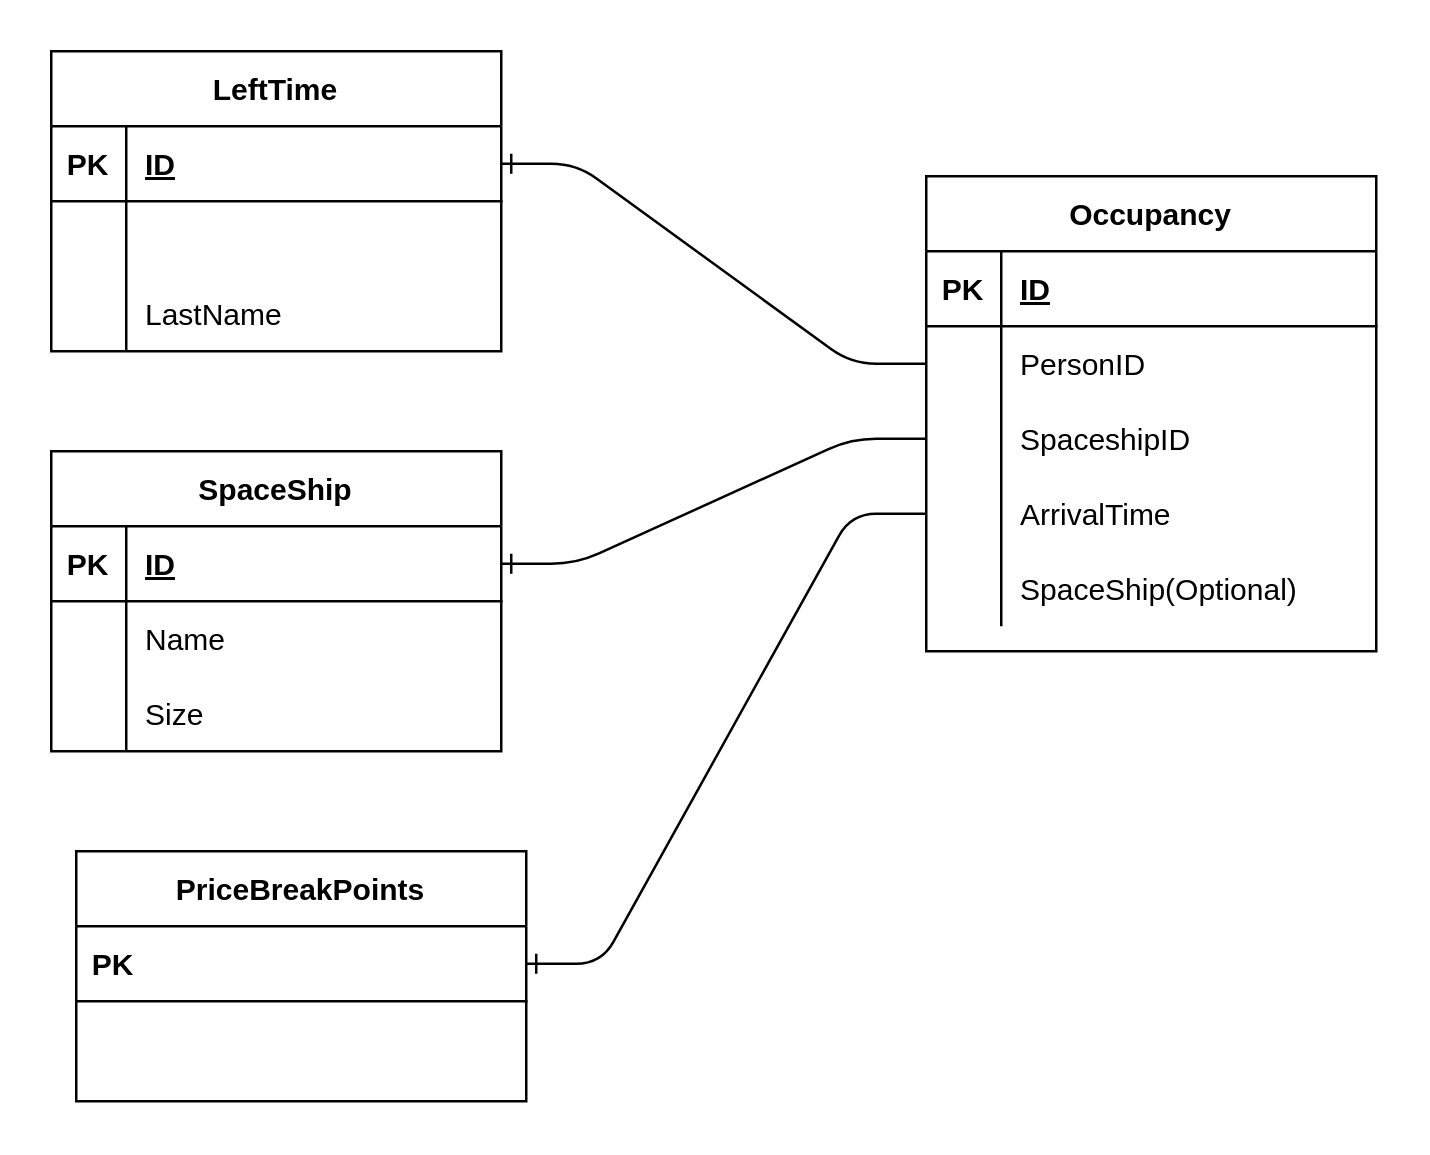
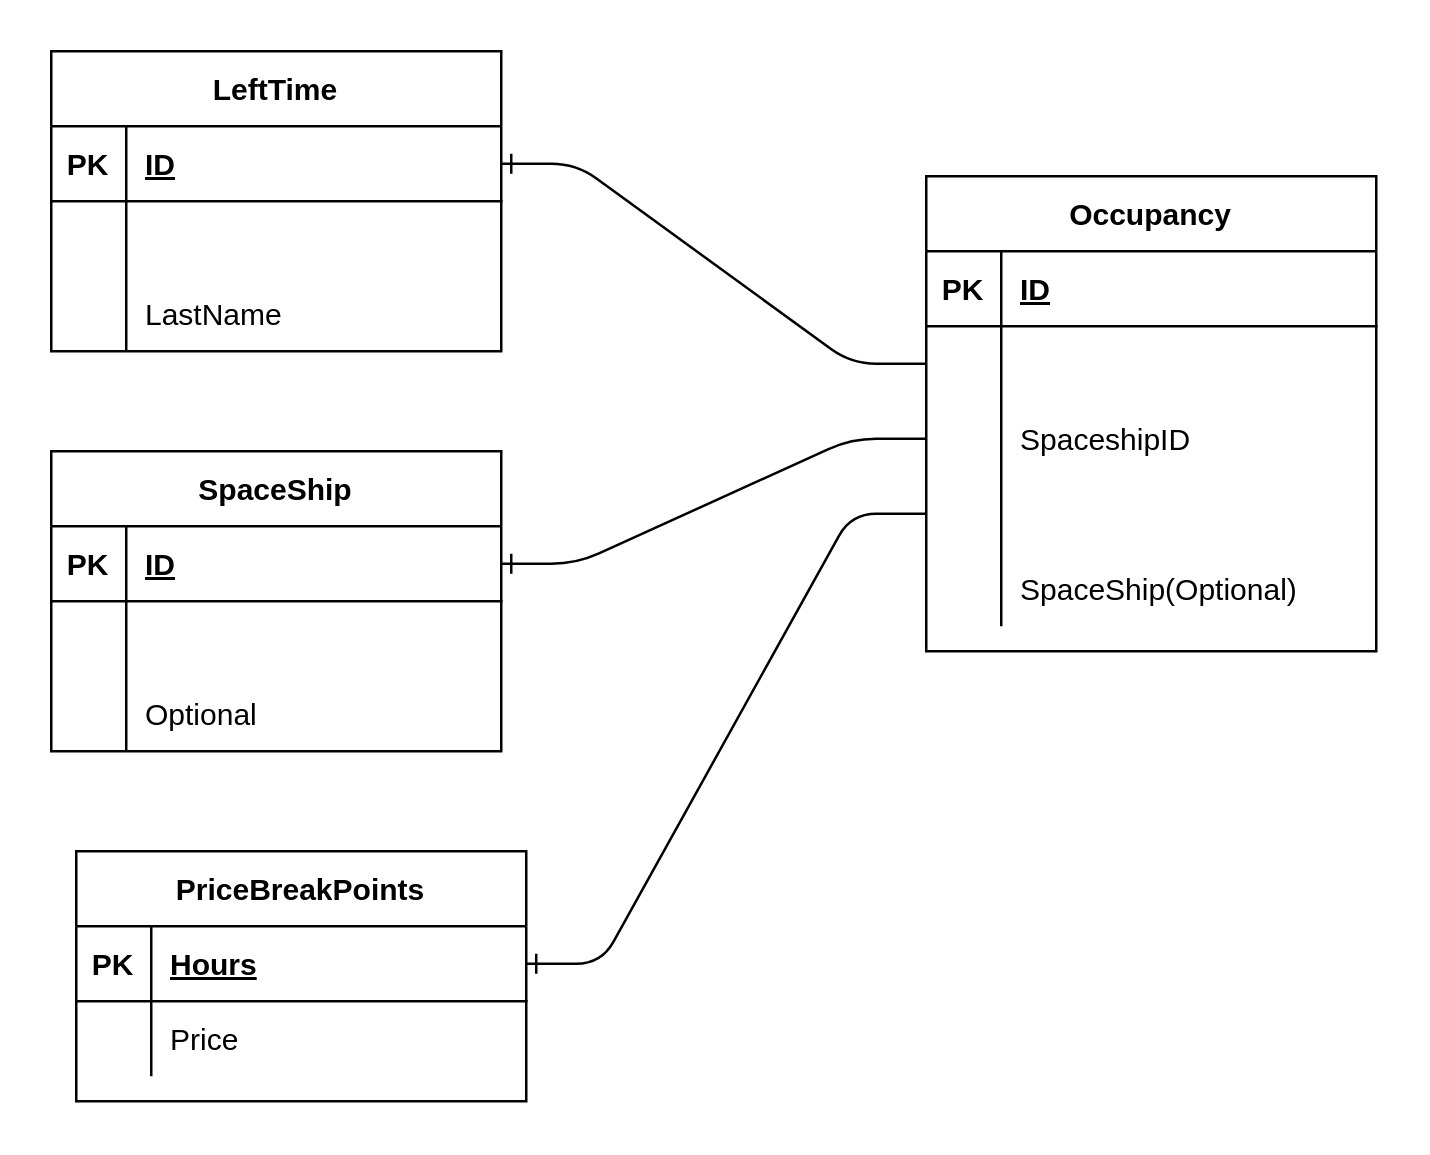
  <mxCell id="0" />
  <mxCell id="1" parent="0" />
  <mxCell id="2" value="SpaceShip" style="shape=table;startSize=30;container=1;collapsible=1;childLayout=tableLayout;fixedRows=1;rowLines=0;fontStyle=1;align=center;resizeLast=1;" vertex="1" parent="1"><mxGeometry x="20" y="180" width="180" height="120" as="geometry" /></mxCell>
  <mxCell id="3" value="" style="shape=partialRectangle;collapsible=0;dropTarget=0;pointerEvents=0;fillColor=none;top=0;left=0;bottom=1;right=0;points=[[0,0.5],[1,0.5]];portConstraint=eastwest;" vertex="1" parent="2"><mxGeometry y="30" width="180" height="30" as="geometry" /></mxCell>
  <mxCell id="4" value="PK" style="shape=partialRectangle;connectable=0;fillColor=none;top=0;left=0;bottom=0;right=0;fontStyle=1;overflow=hidden;" vertex="1" parent="3"><mxGeometry width="30" height="30" as="geometry" /></mxCell>
  <mxCell id="5" value="ID" style="shape=partialRectangle;connectable=0;fillColor=none;top=0;left=0;bottom=0;right=0;align=left;spacingLeft=6;fontStyle=5;overflow=hidden;" vertex="1" parent="3"><mxGeometry x="30" width="150" height="30" as="geometry" /></mxCell>
  <mxCell id="6" value="" style="shape=partialRectangle;collapsible=0;dropTarget=0;pointerEvents=0;fillColor=none;top=0;left=0;bottom=0;right=0;points=[[0,0.5],[1,0.5]];portConstraint=eastwest;" vertex="1" parent="2"><mxGeometry y="60" width="180" height="30" as="geometry" /></mxCell>
  <mxCell id="7" value="" style="shape=partialRectangle;connectable=0;fillColor=none;top=0;left=0;bottom=0;right=0;editable=1;overflow=hidden;" vertex="1" parent="6"><mxGeometry width="30" height="30" as="geometry" /></mxCell>
- <mxCell id="8" value="Name" style="shape=partialRectangle;connectable=0;fillColor=none;top=0;left=0;bottom=0;right=0;align=left;spacingLeft=6;overflow=hidden;" vertex="1" parent="6"><mxGeometry x="30" width="150" height="30" as="geometry" /></mxCell>
  <mxCell id="9" value="" style="shape=partialRectangle;collapsible=0;dropTarget=0;pointerEvents=0;fillColor=none;top=0;left=0;bottom=0;right=0;points=[[0,0.5],[1,0.5]];portConstraint=eastwest;" vertex="1" parent="2"><mxGeometry y="90" width="180" height="30" as="geometry" /></mxCell>
  <mxCell id="10" value="" style="shape=partialRectangle;connectable=0;fillColor=none;top=0;left=0;bottom=0;right=0;editable=1;overflow=hidden;" vertex="1" parent="9"><mxGeometry width="30" height="30" as="geometry" /></mxCell>
- <mxCell id="11" value="Size" style="shape=partialRectangle;connectable=0;fillColor=none;top=0;left=0;bottom=0;right=0;align=left;spacingLeft=6;overflow=hidden;" vertex="1" parent="9"><mxGeometry x="30" width="150" height="30" as="geometry" /></mxCell>
+ <mxCell id="11" value="Optional" style="shape=partialRectangle;connectable=0;fillColor=none;top=0;left=0;bottom=0;right=0;align=left;spacingLeft=6;overflow=hidden;" vertex="1" parent="9"><mxGeometry x="30" width="150" height="30" as="geometry" /></mxCell>
  <mxCell id="12" value="LeftTime" style="shape=table;startSize=30;container=1;collapsible=1;childLayout=tableLayout;fixedRows=1;rowLines=0;fontStyle=1;align=center;resizeLast=1;fillColor=none;" vertex="1" parent="1"><mxGeometry x="20" y="20" width="180" height="120" as="geometry" /></mxCell>
  <mxCell id="13" value="" style="shape=partialRectangle;collapsible=0;dropTarget=0;pointerEvents=0;fillColor=none;top=0;left=0;bottom=1;right=0;points=[[0,0.5],[1,0.5]];portConstraint=eastwest;" vertex="1" parent="12"><mxGeometry y="30" width="180" height="30" as="geometry" /></mxCell>
  <mxCell id="14" value="PK" style="shape=partialRectangle;connectable=0;fillColor=none;top=0;left=0;bottom=0;right=0;fontStyle=1;overflow=hidden;" vertex="1" parent="13"><mxGeometry width="30" height="30" as="geometry" /></mxCell>
  <mxCell id="15" value="ID" style="shape=partialRectangle;connectable=0;fillColor=none;top=0;left=0;bottom=0;right=0;align=left;spacingLeft=6;fontStyle=5;overflow=hidden;" vertex="1" parent="13"><mxGeometry x="30" width="150" height="30" as="geometry" /></mxCell>
  <mxCell id="16" value="" style="shape=partialRectangle;collapsible=0;dropTarget=0;pointerEvents=0;fillColor=none;top=0;left=0;bottom=0;right=0;points=[[0,0.5],[1,0.5]];portConstraint=eastwest;" vertex="1" parent="12"><mxGeometry y="60" width="180" height="30" as="geometry" /></mxCell>
  <mxCell id="17" value="" style="shape=partialRectangle;connectable=0;fillColor=none;top=0;left=0;bottom=0;right=0;editable=1;overflow=hidden;" vertex="1" parent="16"><mxGeometry width="30" height="30" as="geometry" /></mxCell>
  <mxCell id="18" value="" style="shape=partialRectangle;collapsible=0;dropTarget=0;pointerEvents=0;fillColor=none;top=0;left=0;bottom=0;right=0;points=[[0,0.5],[1,0.5]];portConstraint=eastwest;" vertex="1" parent="12"><mxGeometry y="90" width="180" height="30" as="geometry" /></mxCell>
  <mxCell id="19" value="" style="shape=partialRectangle;connectable=0;fillColor=none;top=0;left=0;bottom=0;right=0;editable=1;overflow=hidden;" vertex="1" parent="18"><mxGeometry width="30" height="30" as="geometry" /></mxCell>
  <mxCell id="20" value="LastName" style="shape=partialRectangle;connectable=0;fillColor=none;top=0;left=0;bottom=0;right=0;align=left;spacingLeft=6;overflow=hidden;" vertex="1" parent="18"><mxGeometry x="30" width="150" height="30" as="geometry" /></mxCell>
  <mxCell id="21" value="PriceBreakPoints" style="shape=table;startSize=30;container=1;collapsible=1;childLayout=tableLayout;fixedRows=1;rowLines=0;fontStyle=1;align=center;resizeLast=1;fillColor=none;" vertex="1" parent="1"><mxGeometry x="30" y="340" width="180" height="100" as="geometry" /></mxCell>
  <mxCell id="22" value="" style="shape=partialRectangle;collapsible=0;dropTarget=0;pointerEvents=0;fillColor=none;top=0;left=0;bottom=1;right=0;points=[[0,0.5],[1,0.5]];portConstraint=eastwest;" vertex="1" parent="21"><mxGeometry y="30" width="180" height="30" as="geometry" /></mxCell>
  <mxCell id="23" value="PK" style="shape=partialRectangle;connectable=0;fillColor=none;top=0;left=0;bottom=0;right=0;fontStyle=1;overflow=hidden;" vertex="1" parent="22"><mxGeometry width="30" height="30" as="geometry" /></mxCell>
+ <mxCell id="24" value="Hours" style="shape=partialRectangle;connectable=0;fillColor=none;top=0;left=0;bottom=0;right=0;align=left;spacingLeft=6;fontStyle=5;overflow=hidden;" vertex="1" parent="22"><mxGeometry x="30" width="150" height="30" as="geometry" /></mxCell>
  <mxCell id="25" value="" style="shape=partialRectangle;collapsible=0;dropTarget=0;pointerEvents=0;fillColor=none;top=0;left=0;bottom=0;right=0;points=[[0,0.5],[1,0.5]];portConstraint=eastwest;" vertex="1" parent="21"><mxGeometry y="60" width="180" height="30" as="geometry" /></mxCell>
  <mxCell id="26" value="" style="shape=partialRectangle;connectable=0;fillColor=none;top=0;left=0;bottom=0;right=0;editable=1;overflow=hidden;" vertex="1" parent="25"><mxGeometry width="30" height="30" as="geometry" /></mxCell>
+ <mxCell id="27" value="Price" style="shape=partialRectangle;connectable=0;fillColor=none;top=0;left=0;bottom=0;right=0;align=left;spacingLeft=6;overflow=hidden;" vertex="1" parent="25"><mxGeometry x="30" width="150" height="30" as="geometry" /></mxCell>
  <mxCell id="28" value="Occupancy" style="shape=table;startSize=30;container=1;collapsible=1;childLayout=tableLayout;fixedRows=1;rowLines=0;fontStyle=1;align=center;resizeLast=1;fillColor=none;" vertex="1" parent="1"><mxGeometry x="370" y="70" width="180" height="190" as="geometry" /></mxCell>
  <mxCell id="29" value="" style="shape=partialRectangle;collapsible=0;dropTarget=0;pointerEvents=0;fillColor=none;top=0;left=0;bottom=1;right=0;points=[[0,0.5],[1,0.5]];portConstraint=eastwest;" vertex="1" parent="28"><mxGeometry y="30" width="180" height="30" as="geometry" /></mxCell>
  <mxCell id="30" value="PK" style="shape=partialRectangle;connectable=0;fillColor=none;top=0;left=0;bottom=0;right=0;fontStyle=1;overflow=hidden;" vertex="1" parent="29"><mxGeometry width="30" height="30" as="geometry" /></mxCell>
  <mxCell id="31" value="ID" style="shape=partialRectangle;connectable=0;fillColor=none;top=0;left=0;bottom=0;right=0;align=left;spacingLeft=6;fontStyle=5;overflow=hidden;" vertex="1" parent="29"><mxGeometry x="30" width="150" height="30" as="geometry" /></mxCell>
  <mxCell id="32" value="" style="shape=partialRectangle;collapsible=0;dropTarget=0;pointerEvents=0;fillColor=none;top=0;left=0;bottom=0;right=0;points=[[0,0.5],[1,0.5]];portConstraint=eastwest;" vertex="1" parent="28"><mxGeometry y="60" width="180" height="30" as="geometry" /></mxCell>
  <mxCell id="33" value="" style="shape=partialRectangle;connectable=0;fillColor=none;top=0;left=0;bottom=0;right=0;editable=1;overflow=hidden;" vertex="1" parent="32"><mxGeometry width="30" height="30" as="geometry" /></mxCell>
- <mxCell id="34" value="PersonID" style="shape=partialRectangle;connectable=0;fillColor=none;top=0;left=0;bottom=0;right=0;align=left;spacingLeft=6;overflow=hidden;" vertex="1" parent="32"><mxGeometry x="30" width="150" height="30" as="geometry" /></mxCell>
  <mxCell id="35" value="" style="shape=partialRectangle;collapsible=0;dropTarget=0;pointerEvents=0;fillColor=none;top=0;left=0;bottom=0;right=0;points=[[0,0.5],[1,0.5]];portConstraint=eastwest;" vertex="1" parent="28"><mxGeometry y="90" width="180" height="30" as="geometry" /></mxCell>
  <mxCell id="36" value="" style="shape=partialRectangle;connectable=0;fillColor=none;top=0;left=0;bottom=0;right=0;editable=1;overflow=hidden;" vertex="1" parent="35"><mxGeometry width="30" height="30" as="geometry" /></mxCell>
  <mxCell id="37" value="SpaceshipID" style="shape=partialRectangle;connectable=0;fillColor=none;top=0;left=0;bottom=0;right=0;align=left;spacingLeft=6;overflow=hidden;" vertex="1" parent="35"><mxGeometry x="30" width="150" height="30" as="geometry" /></mxCell>
  <mxCell id="38" value="" style="shape=partialRectangle;collapsible=0;dropTarget=0;pointerEvents=0;fillColor=none;top=0;left=0;bottom=0;right=0;points=[[0,0.5],[1,0.5]];portConstraint=eastwest;" vertex="1" parent="28"><mxGeometry y="120" width="180" height="30" as="geometry" /></mxCell>
  <mxCell id="39" value="" style="shape=partialRectangle;connectable=0;fillColor=none;top=0;left=0;bottom=0;right=0;editable=1;overflow=hidden;" vertex="1" parent="38"><mxGeometry width="30" height="30" as="geometry" /></mxCell>
- <mxCell id="40" value="ArrivalTime" style="shape=partialRectangle;connectable=0;fillColor=none;top=0;left=0;bottom=0;right=0;align=left;spacingLeft=6;overflow=hidden;" vertex="1" parent="38"><mxGeometry x="30" width="150" height="30" as="geometry" /></mxCell>
  <mxCell id="41" value="" style="shape=partialRectangle;collapsible=0;dropTarget=0;pointerEvents=0;fillColor=none;top=0;left=0;bottom=0;right=0;points=[[0,0.5],[1,0.5]];portConstraint=eastwest;" vertex="1" parent="28"><mxGeometry y="150" width="180" height="30" as="geometry" /></mxCell>
  <mxCell id="42" value="" style="shape=partialRectangle;connectable=0;fillColor=none;top=0;left=0;bottom=0;right=0;editable=1;overflow=hidden;" vertex="1" parent="41"><mxGeometry width="30" height="30" as="geometry" /></mxCell>
  <mxCell id="43" value="SpaceShip(Optional)" style="shape=partialRectangle;connectable=0;fillColor=none;top=0;left=0;bottom=0;right=0;align=left;spacingLeft=6;overflow=hidden;" vertex="1" parent="41"><mxGeometry x="30" width="150" height="30" as="geometry" /></mxCell>
  <mxCell id="44" value="" style="edgeStyle=entityRelationEdgeStyle;fontSize=12;html=1;endArrow=ERone;endFill=1;exitX=0;exitY=0.5;exitDx=0;exitDy=0;entryX=1;entryY=0.5;entryDx=0;entryDy=0;" edge="1" parent="1" source="32" target="13"><mxGeometry width="100" height="100" relative="1" as="geometry"><mxPoint x="370" y="420" as="sourcePoint" /><mxPoint x="470" y="320" as="targetPoint" /></mxGeometry></mxCell>
  <mxCell id="45" value="" style="edgeStyle=entityRelationEdgeStyle;fontSize=12;html=1;endArrow=ERone;endFill=1;exitX=0;exitY=0.5;exitDx=0;exitDy=0;entryX=1;entryY=0.5;entryDx=0;entryDy=0;" edge="1" parent="1" source="35" target="3"><mxGeometry width="100" height="100" relative="1" as="geometry"><mxPoint x="370" y="420" as="sourcePoint" /><mxPoint x="470" y="320" as="targetPoint" /></mxGeometry></mxCell>
  <mxCell id="46" value="" style="edgeStyle=entityRelationEdgeStyle;fontSize=12;html=1;endArrow=ERone;endFill=1;exitX=0;exitY=0.5;exitDx=0;exitDy=0;entryX=1;entryY=0.5;entryDx=0;entryDy=0;" edge="1" parent="1" source="38" target="22"><mxGeometry width="100" height="100" relative="1" as="geometry"><mxPoint x="370" y="420" as="sourcePoint" /><mxPoint x="470" y="320" as="targetPoint" /></mxGeometry></mxCell>
